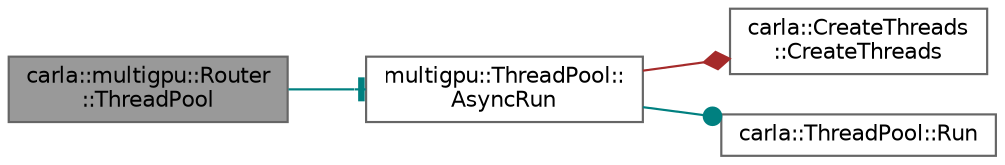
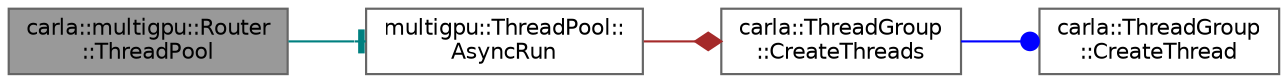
  digraph {
    rankdir=LR
    node [color=grey40 fillcolor=white fontname=Helvetica fontsize=10 shape=box style=filled]
    edge [arrowhead=dot color=teal fontname=Helvetica fontsize=10 labelfontname=Helvetica labelfontsize=10 style=solid]
    n1 [color=gray40 fillcolor=grey60 fontcolor=black height=0.2 label="carla::multigpu::Router\l::ThreadPool" width=0.4]
    n2 [height=0.2 label="multigpu::ThreadPool::\lAsyncRun" width=0.4]
-   n3 [height=0.2 label="carla::CreateThreads\l::CreateThreads" width=0.4]
-   n4 [height=0.2 label="carla::ThreadPool::Run" width=0.4]
+   n3 [height=0.2 label="carla::ThreadGroup\l::CreateThreads" width=0.4]
+   n5 [height=0.2 label="carla::ThreadGroup\l::CreateThread" width=0.4]
    n1 -> n2 [arrowhead=tee]
    n2 -> n3 [arrowhead=diamond color=brown]
-   n2 -> n4
+   n3 -> n5 [color=blue]
  }
